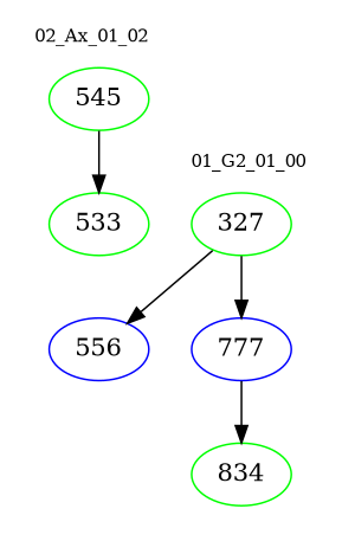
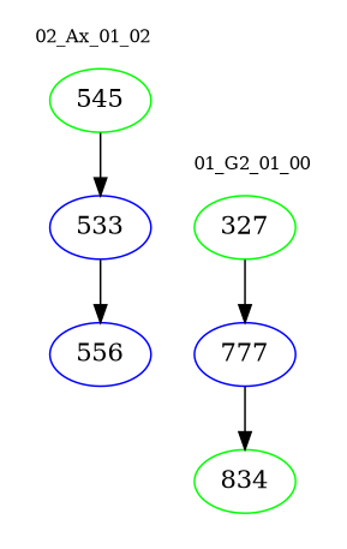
  digraph {
    node [color=green]
    edge [color=black]
    n1 [label=545]
-   n2 [label=533]
+   n2 [color=blue label=533]
    n3 [color=blue label=556]
    n4 [label=327]
    n5 [color=blue label=777]
    n6 [label=834]
    subgraph cluster_1 {
      color=white
      fontsize=10
      label="02_Ax_01_02"
      n1
      n2
      n3
    }
    subgraph cluster_2 {
      color=white
      fontsize=10
      label="01_G2_01_00"
      n4
      n5
      n6
    }
    n1 -> n2
-   n4 -> n3
+   n2 -> n3
    n4 -> n5
    n5 -> n6
  }
